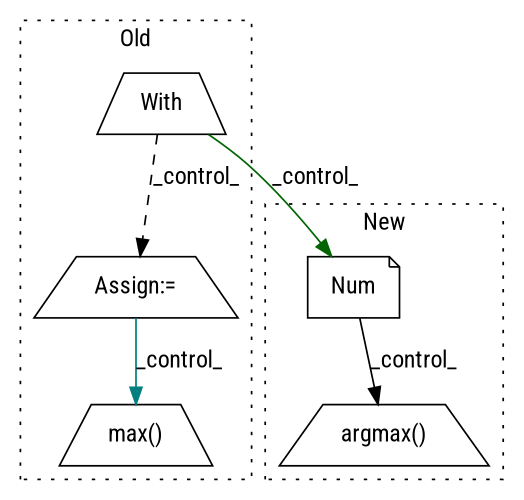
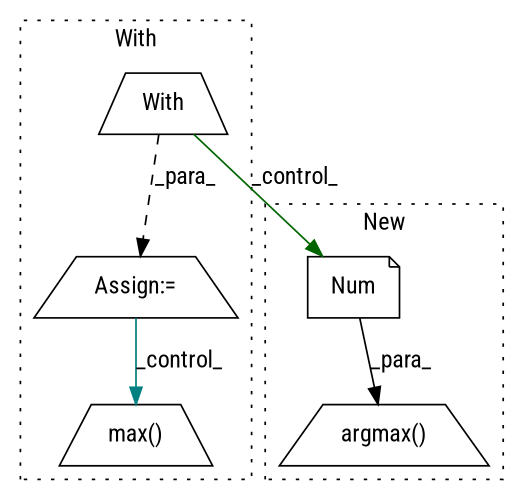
  digraph {
    fontname="Roboto Condensed"
    node [a=75 fontname="Roboto Condensed" l="10,1" shape=trapezium]
    edge [color=black fontname="Roboto Condensed" style=solid]
    n1 [label="argmax()" s="1955,1969"]
    n2 [a=76 l=1 label=Num s=1968 shape=note]
    n3 [a=39 l="5,24" label=With s="2527,2537"]
    n4 [label="max()" s="2800,2818"]
    n5 [a=68 l=3 label="Assign:=" s=2709]
    subgraph cluster_1 {
      label=New
      style=dotted
      n1
      n2
    }
    subgraph cluster_2 {
-     label=Old
+     label=With
      style=dotted
      n3
      n4
      n5
    }
-   n2 -> n1 [label=_control_]
+   n2 -> n1 [label=_para_]
    n3 -> n2 [color=darkgreen label=_control_]
-   n3 -> n5 [label=_control_ style=dashed]
+   n3 -> n5 [label=_para_ style=dashed]
    n5 -> n4 [color=teal label=_control_]
  }
